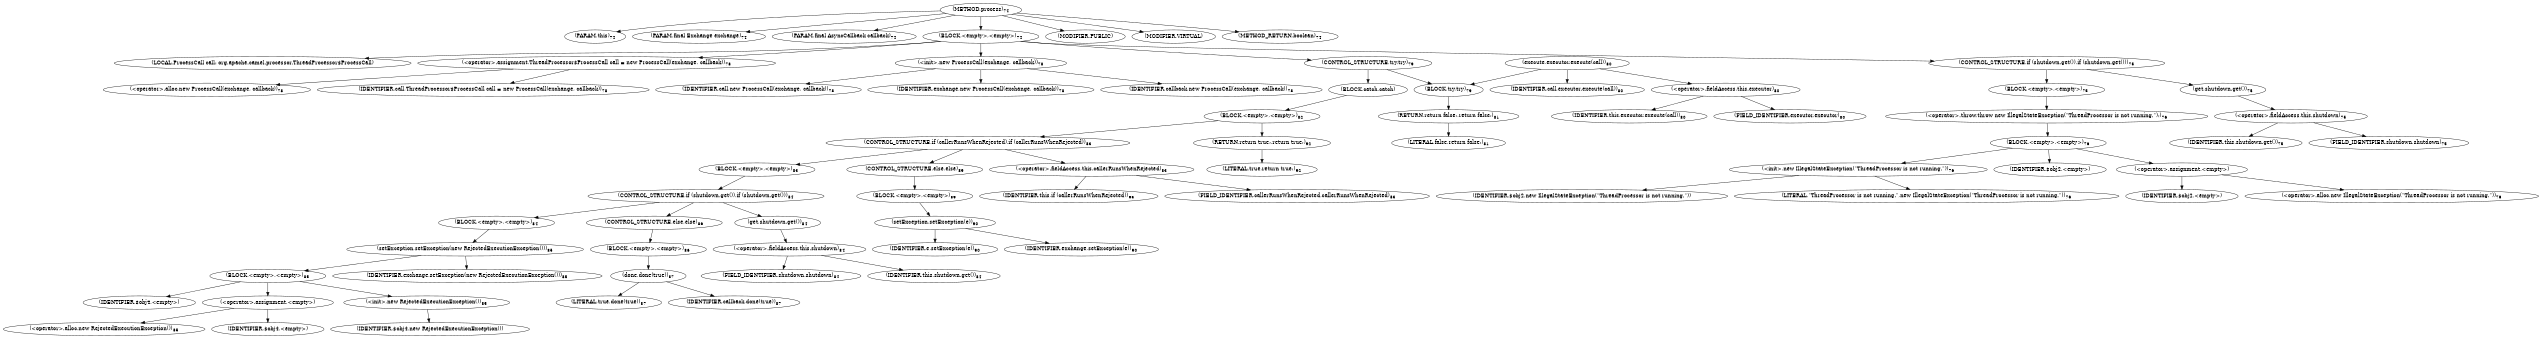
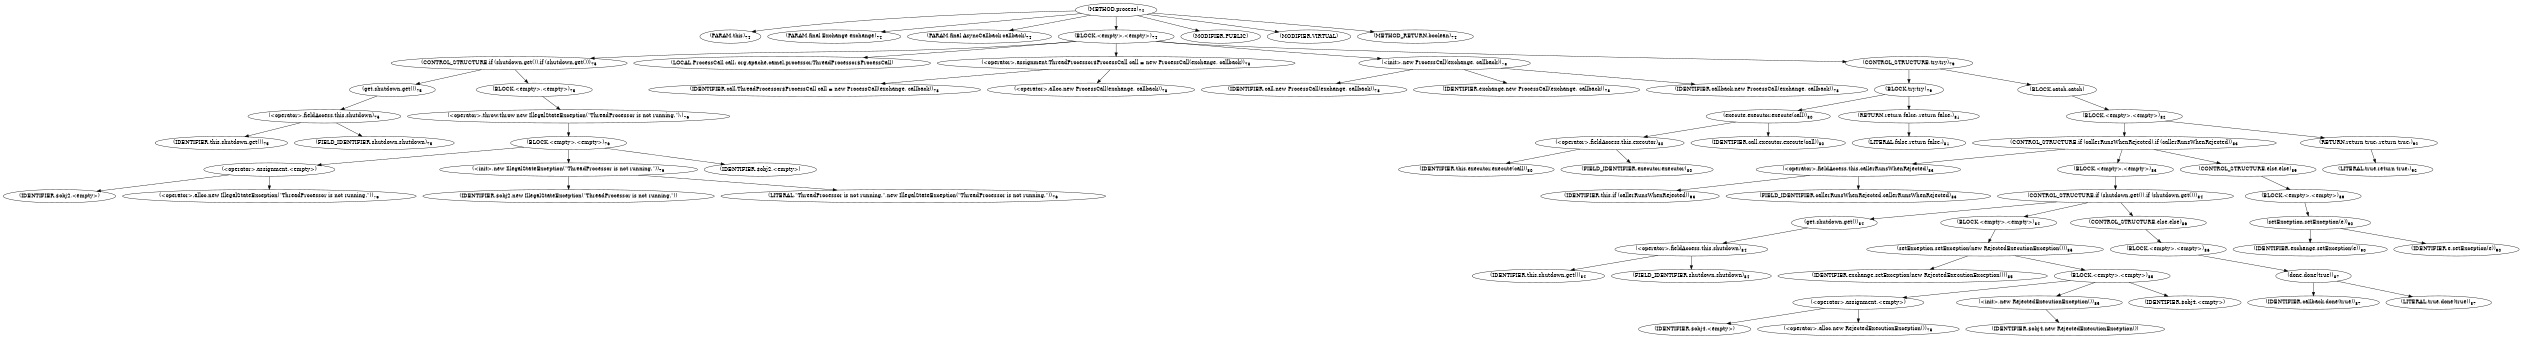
  digraph {
    n1 [label=<(METHOD,process)<SUB>74</SUB>>]
    n2 [label=<(PARAM,this)<SUB>74</SUB>>]
    n3 [label=<(PARAM,final Exchange exchange)<SUB>74</SUB>>]
    n4 [label=<(PARAM,final AsyncCallback callback)<SUB>74</SUB>>]
    n5 [label=<(BLOCK,&lt;empty&gt;,&lt;empty&gt;)<SUB>74</SUB>>]
    n6 [label=<(MODIFIER,PUBLIC)>]
    n7 [label=<(MODIFIER,VIRTUAL)>]
    n8 [label=<(METHOD_RETURN,boolean)<SUB>74</SUB>>]
    n9 [label=<(CONTROL_STRUCTURE,if (shutdown.get()),if (shutdown.get()))<SUB>75</SUB>>]
    n10 [label=<(LOCAL,ProcessCall call: org.apache.camel.processor.ThreadProcessor$ProcessCall)>]
    n11 [label=<(&lt;operator&gt;.assignment,ThreadProcessor$ProcessCall call = new ProcessCall(exchange, callback))<SUB>78</SUB>>]
    n12 [label=<(&lt;init&gt;,new ProcessCall(exchange, callback))<SUB>78</SUB>>]
    n13 [label=<(CONTROL_STRUCTURE,try,try)<SUB>79</SUB>>]
    n14 [label=<(get,shutdown.get())<SUB>75</SUB>>]
    n15 [label=<(BLOCK,&lt;empty&gt;,&lt;empty&gt;)<SUB>75</SUB>>]
    n16 [label=<(IDENTIFIER,call,ThreadProcessor$ProcessCall call = new ProcessCall(exchange, callback))<SUB>78</SUB>>]
    n17 [label=<(&lt;operator&gt;.alloc,new ProcessCall(exchange, callback))<SUB>78</SUB>>]
    n18 [label=<(IDENTIFIER,call,new ProcessCall(exchange, callback))<SUB>78</SUB>>]
    n19 [label=<(IDENTIFIER,exchange,new ProcessCall(exchange, callback))<SUB>78</SUB>>]
    n20 [label=<(IDENTIFIER,callback,new ProcessCall(exchange, callback))<SUB>78</SUB>>]
    n21 [label=<(BLOCK,try,try)<SUB>79</SUB>>]
    n22 [label=<(BLOCK,catch,catch)>]
    n23 [label=<(&lt;operator&gt;.fieldAccess,this.shutdown)<SUB>75</SUB>>]
    n24 [label=<(&lt;operator&gt;.throw,throw new IllegalStateException(&quot;ThreadProcessor is not running.&quot;);)<SUB>76</SUB>>]
    n25 [label=<(IDENTIFIER,this,shutdown.get())<SUB>75</SUB>>]
    n26 [label=<(FIELD_IDENTIFIER,shutdown,shutdown)<SUB>75</SUB>>]
    n27 [label=<(BLOCK,&lt;empty&gt;,&lt;empty&gt;)<SUB>76</SUB>>]
    n28 [label=<(&lt;operator&gt;.assignment,&lt;empty&gt;)>]
    n29 [label=<(&lt;init&gt;,new IllegalStateException(&quot;ThreadProcessor is not running.&quot;))<SUB>76</SUB>>]
    n30 [label=<(IDENTIFIER,$obj2,&lt;empty&gt;)>]
    n31 [label=<(IDENTIFIER,$obj2,&lt;empty&gt;)>]
    n32 [label=<(&lt;operator&gt;.alloc,new IllegalStateException(&quot;ThreadProcessor is not running.&quot;))<SUB>76</SUB>>]
    n33 [label=<(IDENTIFIER,$obj2,new IllegalStateException(&quot;ThreadProcessor is not running.&quot;))>]
    n34 [label=<(LITERAL,&quot;ThreadProcessor is not running.&quot;,new IllegalStateException(&quot;ThreadProcessor is not running.&quot;))<SUB>76</SUB>>]
    n35 [label=<(execute,executor.execute(call))<SUB>80</SUB>>]
    n36 [label=<(RETURN,return false;,return false;)<SUB>81</SUB>>]
    n37 [label=<(BLOCK,&lt;empty&gt;,&lt;empty&gt;)<SUB>82</SUB>>]
    n38 [label=<(&lt;operator&gt;.fieldAccess,this.executor)<SUB>80</SUB>>]
    n39 [label=<(IDENTIFIER,call,executor.execute(call))<SUB>80</SUB>>]
    n40 [label=<(LITERAL,false,return false;)<SUB>81</SUB>>]
    n41 [label=<(IDENTIFIER,this,executor.execute(call))<SUB>80</SUB>>]
    n42 [label=<(FIELD_IDENTIFIER,executor,executor)<SUB>80</SUB>>]
    n43 [label=<(CONTROL_STRUCTURE,if (callerRunsWhenRejected),if (callerRunsWhenRejected))<SUB>83</SUB>>]
    n44 [label=<(RETURN,return true;,return true;)<SUB>92</SUB>>]
    n45 [label=<(&lt;operator&gt;.fieldAccess,this.callerRunsWhenRejected)<SUB>83</SUB>>]
    n46 [label=<(BLOCK,&lt;empty&gt;,&lt;empty&gt;)<SUB>83</SUB>>]
    n47 [label=<(CONTROL_STRUCTURE,else,else)<SUB>89</SUB>>]
    n48 [label=<(LITERAL,true,return true;)<SUB>92</SUB>>]
    n49 [label=<(IDENTIFIER,this,if (callerRunsWhenRejected))<SUB>93</SUB>>]
    n50 [label=<(FIELD_IDENTIFIER,callerRunsWhenRejected,callerRunsWhenRejected)<SUB>83</SUB>>]
    n51 [label=<(CONTROL_STRUCTURE,if (shutdown.get()),if (shutdown.get()))<SUB>84</SUB>>]
    n52 [label=<(BLOCK,&lt;empty&gt;,&lt;empty&gt;)<SUB>89</SUB>>]
    n53 [label=<(get,shutdown.get())<SUB>84</SUB>>]
    n54 [label=<(BLOCK,&lt;empty&gt;,&lt;empty&gt;)<SUB>84</SUB>>]
    n55 [label=<(CONTROL_STRUCTURE,else,else)<SUB>86</SUB>>]
    n56 [label=<(&lt;operator&gt;.fieldAccess,this.shutdown)<SUB>84</SUB>>]
    n57 [label=<(setException,setException(new RejectedExecutionException()))<SUB>85</SUB>>]
    n58 [label=<(BLOCK,&lt;empty&gt;,&lt;empty&gt;)<SUB>86</SUB>>]
    n59 [label=<(IDENTIFIER,this,shutdown.get())<SUB>84</SUB>>]
    n60 [label=<(FIELD_IDENTIFIER,shutdown,shutdown)<SUB>84</SUB>>]
    n61 [label=<(IDENTIFIER,exchange,setException(new RejectedExecutionException()))<SUB>85</SUB>>]
    n62 [label=<(BLOCK,&lt;empty&gt;,&lt;empty&gt;)<SUB>85</SUB>>]
    n63 [label=<(&lt;operator&gt;.assignment,&lt;empty&gt;)>]
    n64 [label=<(&lt;init&gt;,new RejectedExecutionException())<SUB>85</SUB>>]
    n65 [label=<(IDENTIFIER,$obj4,&lt;empty&gt;)>]
    n66 [label=<(IDENTIFIER,$obj4,&lt;empty&gt;)>]
-   n67 [label=<(&lt;operator&gt;.alloc,new RejectedExecutionException())<SUB>85</SUB>>]
+   n67 [label=<(&lt;operator&gt;.alloc,new RejectedExecutionException())<SUB>75</SUB>>]
    n68 [label=<(IDENTIFIER,$obj4,new RejectedExecutionException())>]
    n69 [label=<(done,done(true))<SUB>87</SUB>>]
    n70 [label=<(IDENTIFIER,callback,done(true))<SUB>87</SUB>>]
    n71 [label=<(LITERAL,true,done(true))<SUB>87</SUB>>]
    n72 [label=<(setException,setException(e))<SUB>90</SUB>>]
    n73 [label=<(IDENTIFIER,exchange,setException(e))<SUB>90</SUB>>]
    n74 [label=<(IDENTIFIER,e,setException(e))<SUB>90</SUB>>]
    n1 -> n2
    n1 -> n3
    n1 -> n4
    n1 -> n5
    n1 -> n6
    n1 -> n7
    n1 -> n8
    n5 -> n9
    n5 -> n10
    n5 -> n11
    n5 -> n12
    n5 -> n13
    n9 -> n14
    n9 -> n15
    n11 -> n16
    n11 -> n17
    n12 -> n18
    n12 -> n19
    n12 -> n20
    n13 -> n21
    n13 -> n22
    n14 -> n23
    n15 -> n24
-   n35 -> n21
+   n21 -> n35
    n21 -> n36
    n22 -> n37
    n23 -> n25
    n23 -> n26
    n24 -> n27
    n27 -> n28
    n27 -> n29
    n27 -> n30
    n28 -> n31
    n28 -> n32
    n29 -> n33
    n29 -> n34
    n35 -> n38
    n35 -> n39
    n36 -> n40
    n37 -> n43
    n37 -> n44
    n38 -> n41
    n38 -> n42
    n43 -> n45
    n43 -> n46
    n43 -> n47
    n44 -> n48
    n45 -> n49
    n45 -> n50
    n46 -> n51
    n47 -> n52
    n51 -> n53
    n51 -> n54
    n51 -> n55
    n52 -> n72
    n53 -> n56
    n54 -> n57
    n55 -> n58
    n56 -> n59
    n56 -> n60
    n57 -> n61
    n57 -> n62
    n58 -> n69
    n62 -> n63
    n62 -> n64
    n62 -> n65
    n63 -> n66
    n63 -> n67
    n64 -> n68
    n69 -> n70
    n69 -> n71
    n72 -> n73
    n72 -> n74
  }
